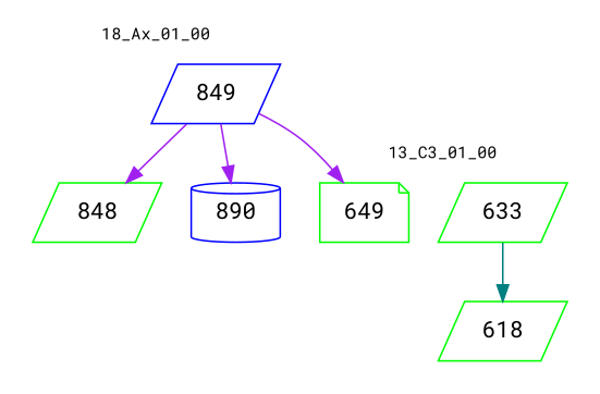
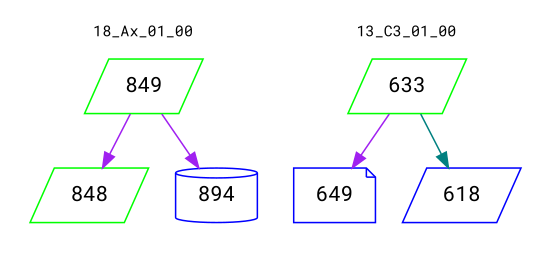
  digraph {
    fontname="Roboto Mono"
    node [color=green fontname="Roboto Mono" shape=parallelogram]
    edge [color=purple fontname="Roboto Mono"]
-   n1 [color=blue label=849]
+   n1 [label=849]
    n2 [label=848]
-   n3 [color=blue label=890 shape=cylinder]
+   n3 [color=blue label=894 shape=cylinder]
    n4 [label=633]
-   n5 [label=649 shape=note]
-   n6 [label=618]
+   n5 [color=blue label=649 shape=note]
+   n6 [color=blue label=618]
    subgraph cluster_1 {
      color=white
      fontsize=10
      label="18_Ax_01_00"
      n1
      n2
      n3
    }
    subgraph cluster_2 {
      color=white
      fontsize=10
      label="13_C3_01_00"
      n4
      n5
      n6
    }
    n1 -> n2
    n1 -> n3
-   n1 -> n5
+   n4 -> n5
    n4 -> n6 [color=teal]
  }
